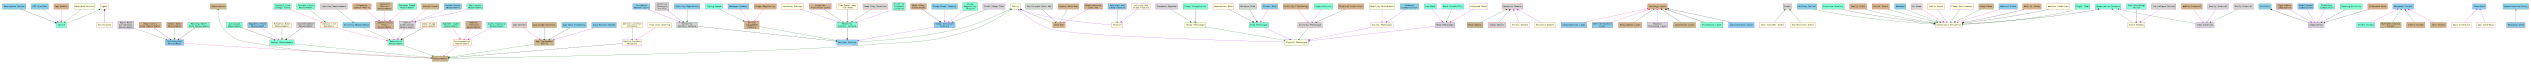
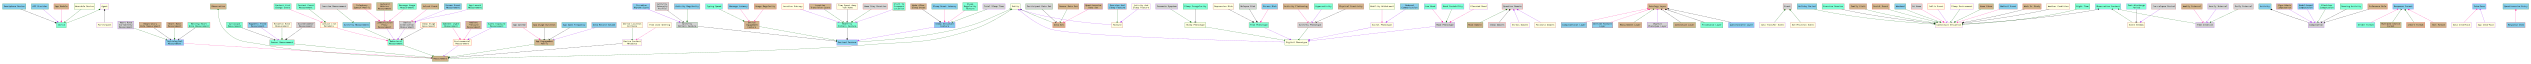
  digraph {
    fontname="Source Code Pro"
    nodesep=0.5
    rankdir=TB
    ranksep=1.0
    node [color=purple fillcolor=tan fontname="Source Code Pro" shape=box style=filled]
    edge [arrowhead=tee color=darkgreen fontname="Source Code Pro" fontsize=10]
    n1 [fillcolor=lightyellow label=Agent]
    n2 [color=darkgreen label=Observation]
    n3 [color=red fillcolor=lightgrey label="Question Domain"]
    n4 [color=red label="Ontology Layer"]
    n5 [color=brown fillcolor=lightgrey label=Event]
    n6 [color=darkgreen fillcolor=lightyellow label=Entity]
    n7 [fillcolor=aquamarine label="Observation Context"]
    n8 [color=darkgreen fillcolor=skyblue label=Activity]
    n9 [fillcolor=skyblue label="Response Format"]
    n10 [fillcolor=skyblue label=Interface]
    n11 [color=darkgreen fillcolor=skyblue label="Questionnaire Entry"]
    n12 [color=darkgreen label="Home Alone"]
    n13 [fillcolor=lightyellow label="Contextual Situation"]
    n14 [fillcolor=lightgrey label="Heart Rate\nVariability\nMeasurement"]
    n15 [fillcolor=skyblue label="Physiological\nMeasurement"]
    n16 [color=darkgreen label=Measurement]
    n17 [color=brown fillcolor=skyblue label="Computational Layer"]
    n18 [color=darkgreen fillcolor=aquamarine label="Gyroscope\nMeasurement"]
    n19 [color=brown fillcolor=aquamarine label="Sensor Measurement"]
    n20 [label="Algorithmic\nComputation"]
    n21 [fillcolor=lightgrey label=Computation]
    n22 [fillcolor=skyblue label="Circadian\nRhythm Score"]
    n23 [color=darkgreen fillcolor=lightgrey label="Activity\nPattern Feature"]
    n24 [fillcolor=skyblue label="Derived Feature"]
    n25 [fillcolor=aquamarine label="Typing Speed"]
    n26 [color=brown label="Device\nEngagement\nFeature"]
    n27 [color=darkgreen fillcolor=lightgrey label="Participant Data Set"]
    n28 [color=red label="Data Set"]
    n29 [fillcolor=aquamarine label="Slider Format"]
    n30 [color=brown fillcolor=skyblue label="Medical Event"]
    n31 [color=red fillcolor=skyblue label="Exercise And\nSleep Feature"]
    n32 [color=brown fillcolor=lightyellow label=Feature]
    n33 [color=darkgreen label="Mood Domain"]
    n34 [color=darkgreen label="Multiple Choice\nFormat"]
    n35 [color=red fillcolor=skyblue label="Message Latency"]
    n36 [fillcolor=skyblue label="Model-based\nComputation"]
    n37 [fillcolor=aquamarine label="Black-box\nComputation"]
    n38 [color=red fillcolor=skyblue label="Response Item"]
    n39 [color=red label="Work Or Study"]
    n40 [color=red fillcolor=skyblue label="Derived Feature\nLayer"]
    n41 [color=brown label="Sensor Data Set"]
    n42 [color=red fillcolor=aquamarine label="Behavioral\nMeasurement"]
    n43 [fillcolor=lightgrey label="Insomnia Symptom"]
    n44 [color=darkgreen fillcolor=lightyellow label="Sleep Phenotype"]
    n45 [color=darkgreen fillcolor=lightyellow label="Digital Phenotype"]
    n46 [color=red label="Likert Format"]
    n47 [color=red fillcolor=lightyellow label="Location Entropy"]
    n48 [color=brown fillcolor=aquamarine label="Mobility\nPattern Feature"]
    n49 [color=brown fillcolor=lightyellow label="Weather Condition"]
    n50 [color=red fillcolor=aquamarine label="Ambient Light\nMeasurement"]
    n51 [color=red fillcolor=lightyellow label="Environmental\nMeasurement"]
    n52 [color=red fillcolor=skyblue label="Magnetic Field\nMeasurement"]
    n53 [color=red fillcolor=lightgrey label="App Uptime"]
    n54 [color=darkgreen label="App Engagement\nMetric"]
    n55 [color=darkgreen fillcolor=aquamarine label=Device]
    n56 [fillcolor=skyblue label="Sleep Structure\nFeature"]
    n57 [fillcolor=aquamarine label="Post-discharge\nPeriod"]
    n58 [color=brown fillcolor=lightyellow label="Event Window"]
    n59 [color=darkgreen fillcolor=skyblue label="Smartphone Device"]
    n60 [color=brown fillcolor=lightyellow label="Depression Risk"]
    n61 [color=brown fillcolor=aquamarine label="Risk Phenotype"]
    n62 [color=brown label="Activity Flattening"]
    n63 [color=brown fillcolor=lightgrey label="Activity Phenotype"]
    n64 [color=darkgreen fillcolor=lightgrey label="Relapse Risk"]
    n65 [fillcolor=lightyellow label="Social Phenotype"]
    n66 [color=brown fillcolor=lightyellow label="Device Location\nEstimate"]
    n67 [fillcolor=lightyellow label="Device Context\nMetadata"]
    n68 [color=brown label="Wake After\nSleep Onset"]
    n69 [color=brown fillcolor=aquamarine label="Contact List\nChange Event"]
    n70 [color=red fillcolor=lightyellow label="Contact List\nMetadata"]
    n71 [color=darkgreen fillcolor=lightyellow label="Mobility Withdrawal"]
    n72 [fillcolor=aquamarine label="Low Mood"]
    n73 [fillcolor=lightgrey label="Mood Phenotype"]
    n74 [color=darkgreen fillcolor=skyblue label="Sleep Onset Latency"]
    n75 [color=darkgreen fillcolor=skyblue label="Activity Measurement"]
    n76 [color=darkgreen fillcolor=skyblue label="API Provider"]
    n77 [color=darkgreen label="App Usage Duration"]
    n78 [label="Communication\nProxy\nMeasurement"]
    n79 [color=darkgreen label="Unlock Event"]
    n80 [color=brown fillcolor=lightgrey label="Device\nInteraction\nMeasurement"]
    n81 [color=darkgreen fillcolor=aquamarine label="Sensing Activity"]
    n82 [color=darkgreen fillcolor=aquamarine label="Night Time"]
    n83 [color=brown label="Text Format"]
    n84 [color=darkgreen fillcolor=aquamarine label="Sleep\nRegularity\nFeature"]
    n85 [color=red fillcolor=lightgrey label="Sleep Domain"]
    n86 [color=red fillcolor=lightyellow label="Sleep Stage\nMeasurement"]
    n87 [label="Ambient\nPressure\nMeasurement"]
    n88 [color=brown label="Weekly Interval"]
    n89 [fillcolor=lightgrey label="Time Interval"]
    n90 [color=red fillcolor=skyblue label="Stress Risk"]
    n91 [color=darkgreen fillcolor=skyblue label="Holiday Period"]
    n92 [color=red label="Telephony\nSpeech Metric"]
    n93 [color=darkgreen fillcolor=aquamarine label="Sleep Irregularity"]
    n94 [color=darkgreen fillcolor=aquamarine label=Hyperactivity]
    n95 [color=brown fillcolor=aquamarine label="Exercise Session"]
    n96 [label="Location\nTransition Count"]
    n97 [color=brown label="Family Visit"]
    n98 [color=brown label="Respiratory\nRate Measurement"]
    n99 [color=brown fillcolor=lightgrey label="Activity\nIntensity\nProfile"]
    n100 [color=red label="Social Event"]
    n101 [color=brown fillcolor=lightyellow label="Time Spent Away\nFrom Home"]
    n102 [color=brown label="Physical Inactivity"]
    n103 [color=brown fillcolor=lightyellow label="Rotation Rate\nMeasurement"]
    n104 [fillcolor=lightyellow label="Stress Domain"]
    n105 [color=darkgreen label="Keyboard\nMetrics\nMeasurement"]
    n106 [color=red fillcolor=lightgrey label="Home Stay Duration"]
    n107 [color=darkgreen fillcolor=skyblue label="Reduced\nCommunication"]
    n108 [color=darkgreen fillcolor=aquamarine label="Message Usage\nMeasurement"]
    n109 [color=darkgreen fillcolor=skyblue label="App Open Frequency"]
    n110 [color=darkgreen fillcolor=aquamarine label="Contact Count\nMeasurement"]
    n111 [color=brown fillcolor=lightgrey label="Accelerometer\nMeasurement"]
    n112 [color=darkgreen fillcolor=skyblue label="Screen Event\nMeasurement"]
    n113 [color=brown label="Measurement Layer"]
    n114 [color=red label="App Module"]
    n115 [color=brown label="Heart Rate\nMeasurement"]
    n116 [color=brown fillcolor=aquamarine label="App Launch\nMeasurement"]
    n117 [fillcolor=lightgrey label="Digital\nPhenotype Layer"]
    n118 [fillcolor=lightyellow label="Data Interface"]
    n119 [color=brown fillcolor=lightyellow label="Paranoia Domain"]
    n120 [color=brown fillcolor=lightgrey label="Exercise Measurement"]
    n121 [fillcolor=lightyellow label="Data Transfer Event"]
    n122 [color=darkgreen fillcolor=lightyellow label="Wearable Device"]
    n123 [fillcolor=lightyellow label=Participant]
    n124 [color=brown fillcolor=lightyellow label="Notification Event"]
    n125 [color=darkgreen fillcolor=skyblue label=Weekend]
    n126 [color=brown fillcolor=skyblue label="Activity Regularity"]
    n127 [color=red fillcolor=lightgrey label="At Home"]
    n128 [fillcolor=lightgrey label="Hourly Interval"]
    n129 [color=red fillcolor=aquamarine label="Visit To\nFrequent\nLocation"]
    n130 [color=red label="Inference Rule"]
    n131 [color=brown fillcolor=lightgrey label="Pre-relapse Period"]
    n132 [color=red fillcolor=lightyellow label="Public Event"]
    n133 [fillcolor=lightyellow label="App Interface"]
    n134 [color=brown fillcolor=lightgrey label="Daily Interval"]
    n135 [color=darkgreen label="Contextual Layer"]
    n136 [color=brown fillcolor=lightyellow label="Time Zone Setting"]
    n137 [color=darkgreen fillcolor=aquamarine label="Provenance Layer"]
    n138 [color=red label="Usage Regularity"]
    n139 [fillcolor=skyblue label="Questionnaire Layer"]
    n140 [label="Questionnaire\nData Set"]
    n141 [fillcolor=aquamarine label="Mood Instability"]
    n142 [fillcolor=lightgrey label="Total Sleep Time"]
    n143 [fillcolor=lightyellow label="Activity And\nSleep Feature"]
    n144 [fillcolor=lightyellow label="Elevated Mood"]
    n145 [color=brown fillcolor=skyblue label="Data Record Volume"]
    n146 [fillcolor=aquamarine label="Audio Exposure\nMeasurement"]
    n147 [color=red fillcolor=aquamarine label="Resting Heart\nRate Measurement"]
    n148 [fillcolor=lightyellow label="Sleep Environment"]
    subgraph sub_1 {
      rank=min
      n1
      n2
      n3
      n4
      n5
      n6
      n7
      n8
      n9
      n10
      n11
    }
    n12 -> n13 [arrowhead=diamond]
    n13 -> n7 [color=black]
    n14 -> n15
    n15 -> n16 [arrowhead=diamond color=deeppink]
    n16 -> n2
    n16 -> n6
    n17 -> n4 [color=deeppink]
    n18 -> n19 [color=black]
    n19 -> n16
    n20 -> n21 [arrowhead=diamond color=purple]
    n21 -> n8 [arrowhead=diamond color=black]
    n22 -> n23 [arrowhead=diamond color=purple]
    n23 -> n24 [color=black]
    n24 -> n6
    n25 -> n26 [arrowhead=diamond]
    n26 -> n24
    n27 -> n28 [color=black]
    n28 -> n6 [arrowhead=diamond]
    n29 -> n9 [color=deeppink]
    n30 -> n13 [color=deeppink]
    n31 -> n32
    n32 -> n6 [arrowhead=diamond color=purple]
    n33 -> n3 [arrowhead=diamond]
    n34 -> n9
    n35 -> n26 [color=deeppink]
    n36 -> n21 [color=purple]
-   n37 -> n21 [color=purple]
+   n37 -> n21
    n38 -> n11 [arrowhead=diamond color=deeppink]
    n39 -> n13 [arrowhead=diamond color=black]
    n40 -> n4 [arrowhead=diamond color=deeppink]
    n41 -> n28
    n42 -> n16
    n43 -> n44 [arrowhead=diamond]
    n44 -> n45
    n45 -> n6 [arrowhead=diamond color=purple]
    n46 -> n9 [arrowhead=diamond]
    n47 -> n48 [color=purple]
    n48 -> n24 [arrowhead=diamond color=black]
    n49 -> n13 [color=black]
    n50 -> n51 [arrowhead=diamond color=deeppink]
    n51 -> n16 [color=purple]
    n52 -> n19 [color=purple]
    n53 -> n54 [arrowhead=diamond color=deeppink]
    n54 -> n16 [arrowhead=diamond]
    n55 -> n1 [arrowhead=diamond]
    n56 -> n24 [arrowhead=diamond color=purple]
    n57 -> n58 [color=black]
    n58 -> n7
    n59 -> n55 [arrowhead=diamond color=black]
    n60 -> n61 [arrowhead=diamond color=black]
    n61 -> n45 [arrowhead=diamond color=purple]
    n62 -> n63 [color=deeppink]
    n63 -> n45
    n64 -> n61 [arrowhead=diamond color=black]
    n65 -> n45 [arrowhead=diamond color=purple]
    n66 -> n67
    n67 -> n16 [color=black]
    n68 -> n56 [arrowhead=diamond color=black]
    n69 -> n70 [color=deeppink]
    n70 -> n42 [arrowhead=diamond color=deeppink]
    n71 -> n65 [color=deeppink]
    n72 -> n73 [arrowhead=diamond color=deeppink]
    n73 -> n45 [arrowhead=diamond color=purple]
    n74 -> n56 [arrowhead=diamond color=deeppink]
    n75 -> n42
    n76 -> n55 [arrowhead=diamond color=purple]
    n77 -> n54 [color=black]
    n78 -> n42 [color=purple]
    n79 -> n80 [color=deeppink]
    n80 -> n42 [arrowhead=diamond color=purple]
    n81 -> n21 [color=black]
    n82 -> n13
    n83 -> n9 [arrowhead=diamond color=deeppink]
    n84 -> n56 [color=deeppink]
    n85 -> n3 [arrowhead=diamond color=black]
    n86 -> n42 [arrowhead=diamond color=black]
    n87 -> n51 [color=deeppink]
    n88 -> n89 [color=deeppink]
    n89 -> n7
    n90 -> n61 [arrowhead=diamond color=deeppink]
    n91 -> n13
    n92 -> n78 [arrowhead=diamond color=deeppink]
    n93 -> n44 [color=black]
    n94 -> n63 [color=purple]
    n95 -> n13 [arrowhead=diamond color=black]
    n96 -> n48
    n97 -> n13
    n98 -> n15 [color=black]
    n99 -> n23 [color=black]
    n100 -> n13 [arrowhead=diamond]
    n101 -> n48 [color=black]
    n102 -> n63 [color=black]
    n103 -> n19 [arrowhead=diamond]
    n104 -> n3 [arrowhead=diamond color=purple]
    n105 -> n78 [color=deeppink]
    n106 -> n48 [arrowhead=diamond]
    n107 -> n65 [arrowhead=diamond color=purple]
    n108 -> n78 [arrowhead=diamond color=deeppink]
    n109 -> n54 [color=black]
    n110 -> n70 [arrowhead=diamond]
    n111 -> n19 [arrowhead=diamond color=black]
    n112 -> n80 [color=purple]
    n113 -> n4
    n114 -> n55 [arrowhead=diamond color=deeppink]
    n115 -> n15 [arrowhead=diamond]
    n116 -> n80 [color=purple]
    n117 -> n4 [color=purple]
    n118 -> n10 [color=deeppink]
    n119 -> n3 [arrowhead=diamond color=purple]
    n120 -> n75
    n121 -> n5 [arrowhead=diamond]
    n122 -> n55
    n123 -> n1 [arrowhead=diamond color=black]
    n124 -> n5 [arrowhead=diamond]
    n125 -> n13 [arrowhead=diamond]
    n126 -> n23 [arrowhead=diamond]
    n127 -> n13 [arrowhead=diamond color=deeppink]
    n128 -> n89 [color=purple]
    n129 -> n48 [color=purple]
    n130 -> n21 [color=black]
    n131 -> n58 [arrowhead=diamond color=purple]
    n132 -> n13 [color=purple]
    n133 -> n10 [color=purple]
    n134 -> n89
    n135 -> n4 [color=black]
    n136 -> n67 [color=deeppink]
    n137 -> n4 [arrowhead=diamond color=black]
    n138 -> n26 [color=deeppink]
    n139 -> n4 [arrowhead=diamond color=black]
    n140 -> n28 [color=deeppink]
    n141 -> n73 [arrowhead=diamond]
    n142 -> n56
    n143 -> n32 [arrowhead=diamond color=purple]
    n144 -> n73 [arrowhead=diamond color=deeppink]
    n145 -> n54 [color=purple]
    n146 -> n51 [arrowhead=diamond color=purple]
    n147 -> n15 [color=black]
    n148 -> n13
  }
